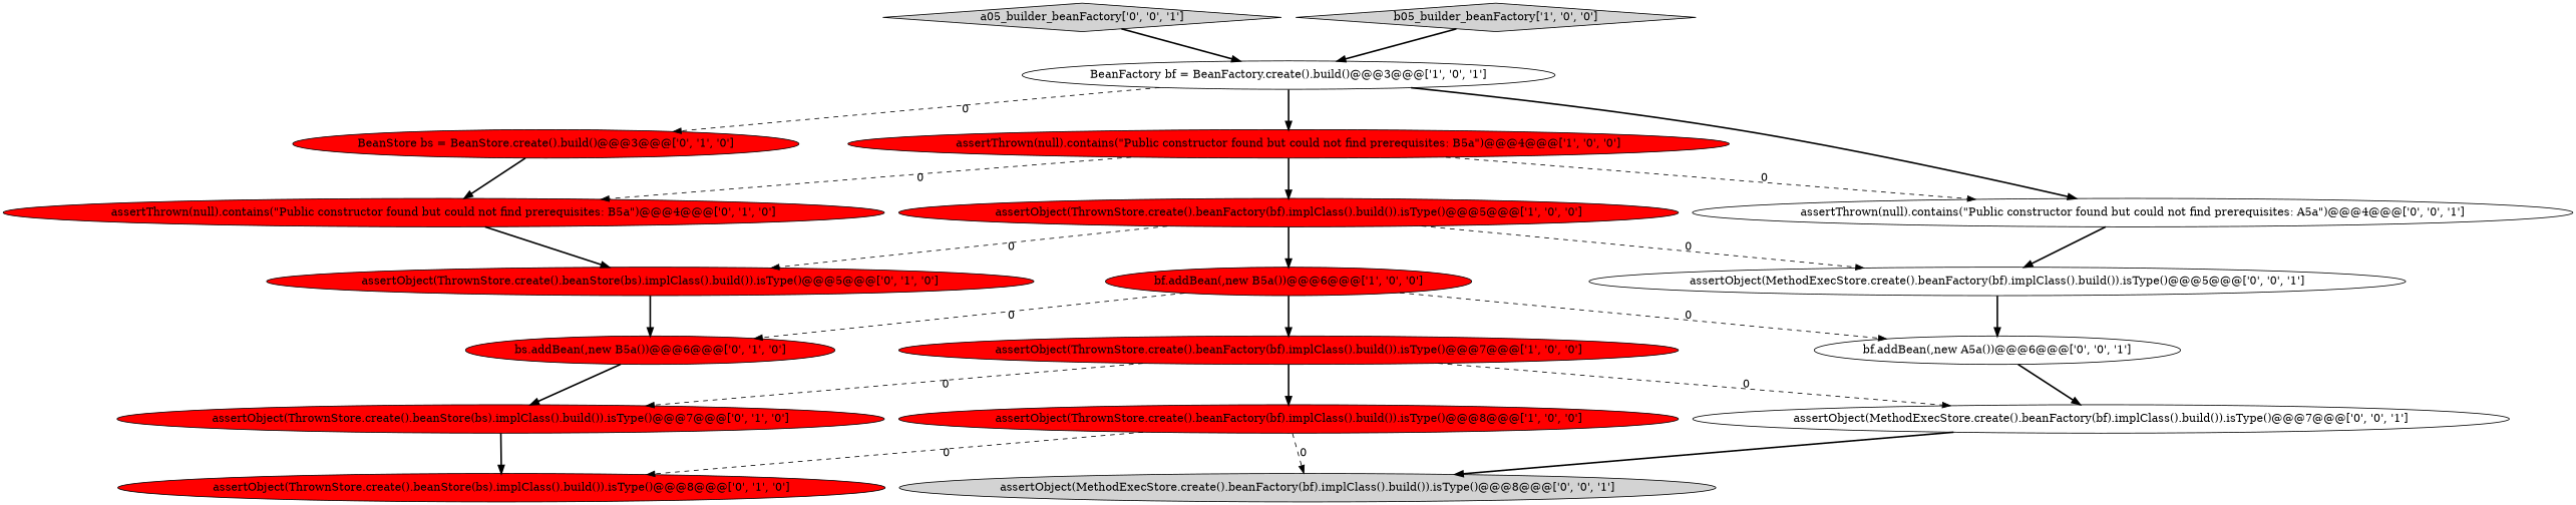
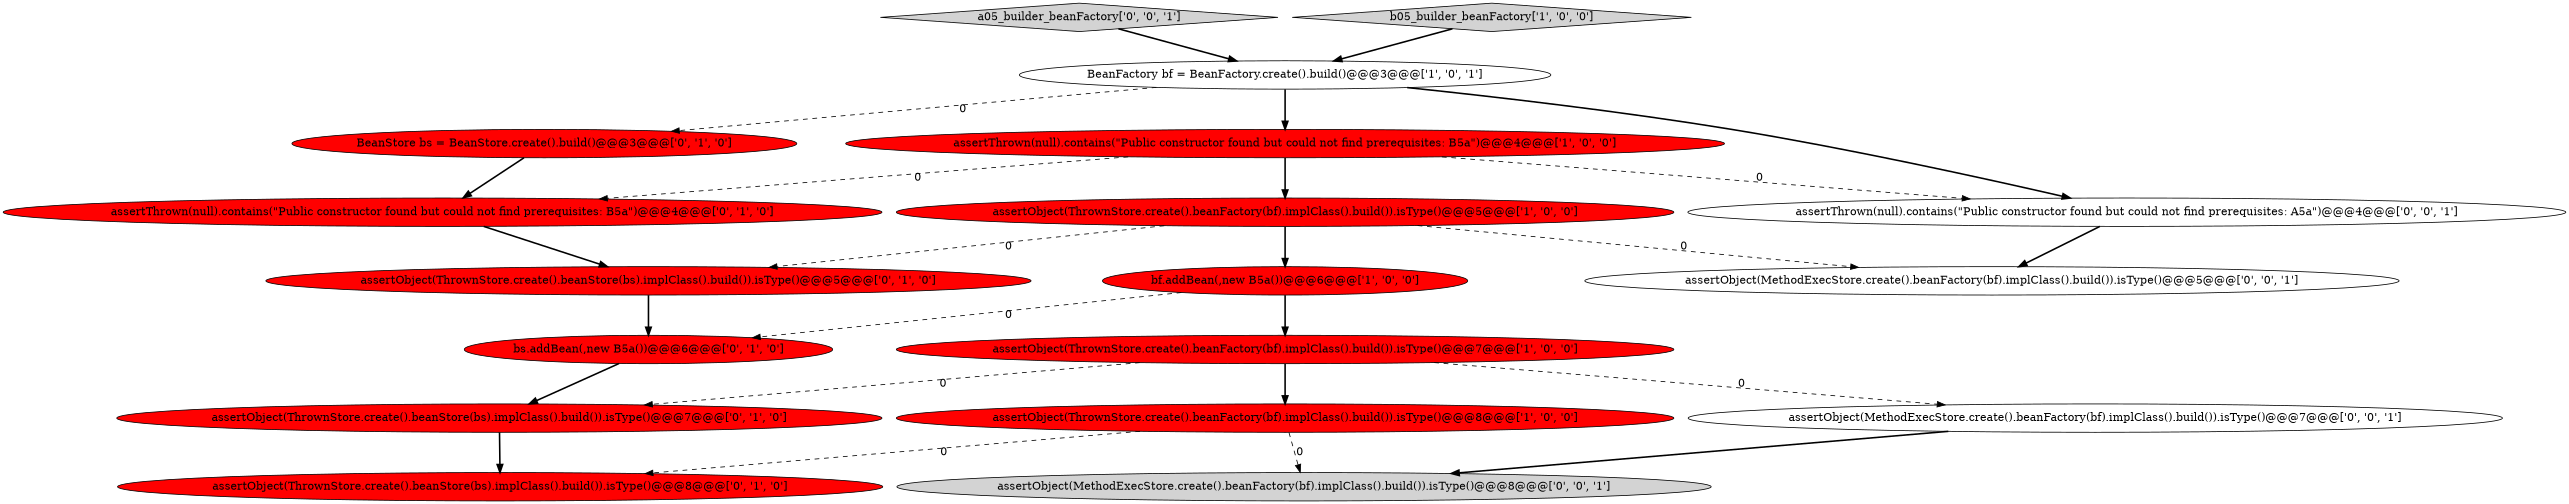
  digraph {
    node [fillcolor=red shape=ellipse style=filled]
    edge [style=bold]
    n1 [fillcolor=lightgray label="a05_builder_beanFactory['0', '0', '1']" shape=diamond]
    n2 [fillcolor=white label="BeanFactory bf = BeanFactory.create().build()@@@3@@@['1', '0', '1']"]
    n3 [label="BeanStore bs = BeanStore.create().build()@@@3@@@['0', '1', '0']"]
    n4 [label="assertThrown(null).contains(\"Public constructor found but could not find prerequisites: B5a\")@@@4@@@['1', '0', '0']"]
    n5 [fillcolor=white label="assertThrown(null).contains(\"Public constructor found but could not find prerequisites: A5a\")@@@4@@@['0', '0', '1']"]
    n6 [label="assertThrown(null).contains(\"Public constructor found but could not find prerequisites: B5a\")@@@4@@@['0', '1', '0']"]
    n7 [label="assertObject(ThrownStore.create().beanStore(bs).implClass().build()).isType()@@@5@@@['0', '1', '0']"]
    n8 [label="bs.addBean(,new B5a())@@@6@@@['0', '1', '0']"]
    n9 [label="assertObject(ThrownStore.create().beanStore(bs).implClass().build()).isType()@@@7@@@['0', '1', '0']"]
    n10 [label="assertObject(ThrownStore.create().beanFactory(bf).implClass().build()).isType()@@@5@@@['1', '0', '0']"]
    n11 [fillcolor=white label="assertObject(MethodExecStore.create().beanFactory(bf).implClass().build()).isType()@@@5@@@['0', '0', '1']"]
    n12 [label="bf.addBean(,new B5a())@@@6@@@['1', '0', '0']"]
-   n13 [fillcolor=white label="bf.addBean(,new A5a())@@@6@@@['0', '0', '1']"]
    n14 [fillcolor=white label="assertObject(MethodExecStore.create().beanFactory(bf).implClass().build()).isType()@@@7@@@['0', '0', '1']"]
    n15 [label="assertObject(ThrownStore.create().beanFactory(bf).implClass().build()).isType()@@@7@@@['1', '0', '0']"]
    n16 [label="assertObject(ThrownStore.create().beanFactory(bf).implClass().build()).isType()@@@8@@@['1', '0', '0']"]
    n17 [label="assertObject(ThrownStore.create().beanStore(bs).implClass().build()).isType()@@@8@@@['0', '1', '0']"]
    n18 [fillcolor=lightgray label="assertObject(MethodExecStore.create().beanFactory(bf).implClass().build()).isType()@@@8@@@['0', '0', '1']"]
    n19 [fillcolor=lightgray label="b05_builder_beanFactory['1', '0', '0']" shape=diamond]
    n1 -> n2
    n2 -> n3 [label=0 style=dashed]
    n2 -> n4
    n2 -> n5
    n3 -> n6
    n4 -> n5 [label=0 style=dashed]
    n4 -> n6 [label=0 style=dashed]
    n4 -> n10
    n5 -> n11
    n6 -> n7
    n7 -> n8
    n8 -> n9
    n9 -> n17
    n10 -> n7 [label=0 style=dashed]
    n10 -> n11 [label=0 style=dashed]
    n10 -> n12
-   n11 -> n13
    n12 -> n8 [label=0 style=dashed]
-   n12 -> n13 [label=0 style=dashed]
    n12 -> n15
-   n13 -> n14
    n14 -> n18
    n15 -> n9 [label=0 style=dashed]
    n15 -> n14 [label=0 style=dashed]
    n15 -> n16
    n16 -> n17 [label=0 style=dashed]
    n16 -> n18 [label=0 style=dashed]
    n19 -> n2
  }
